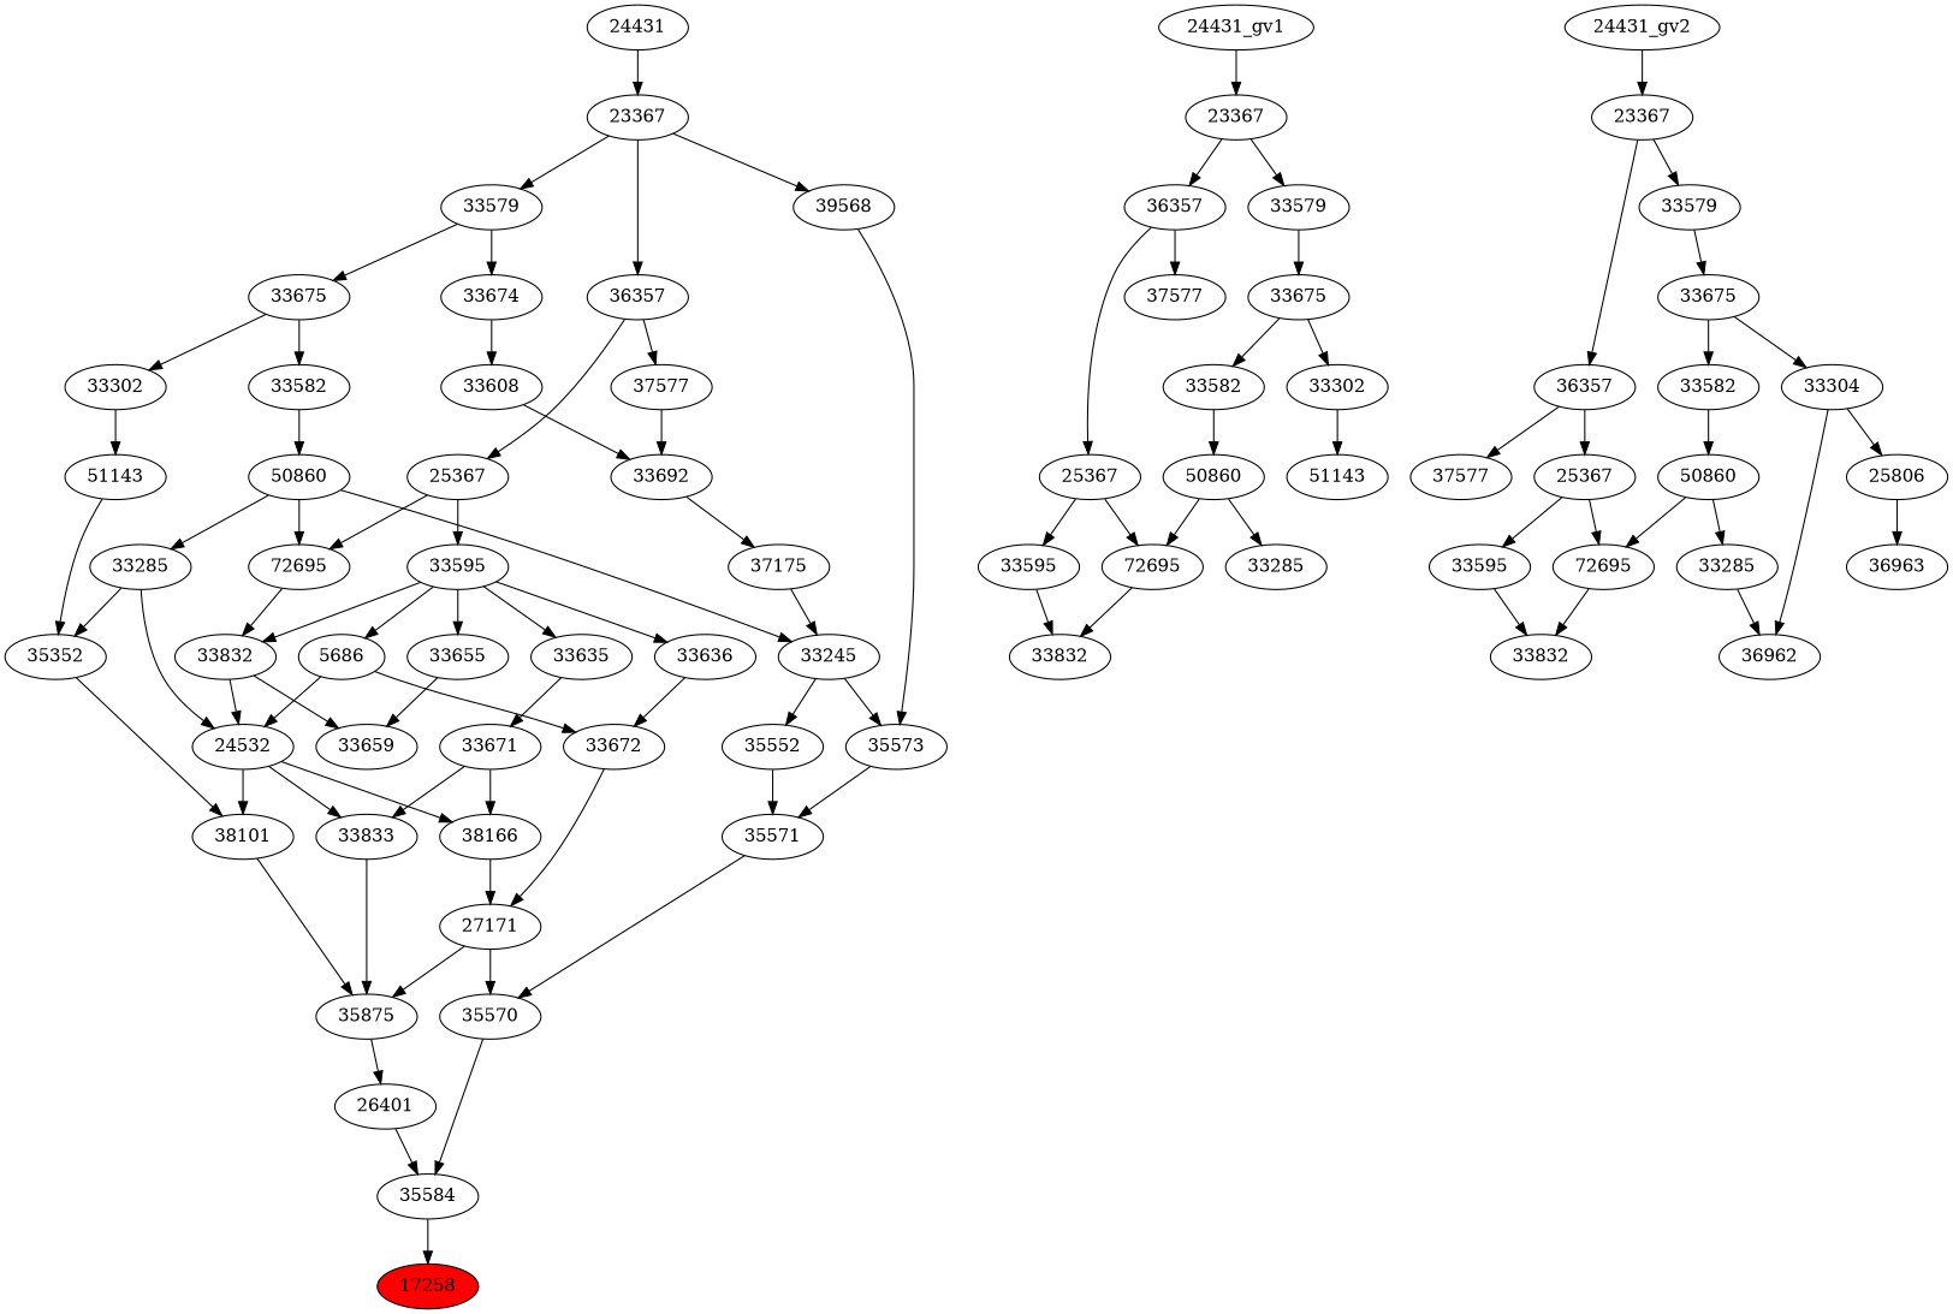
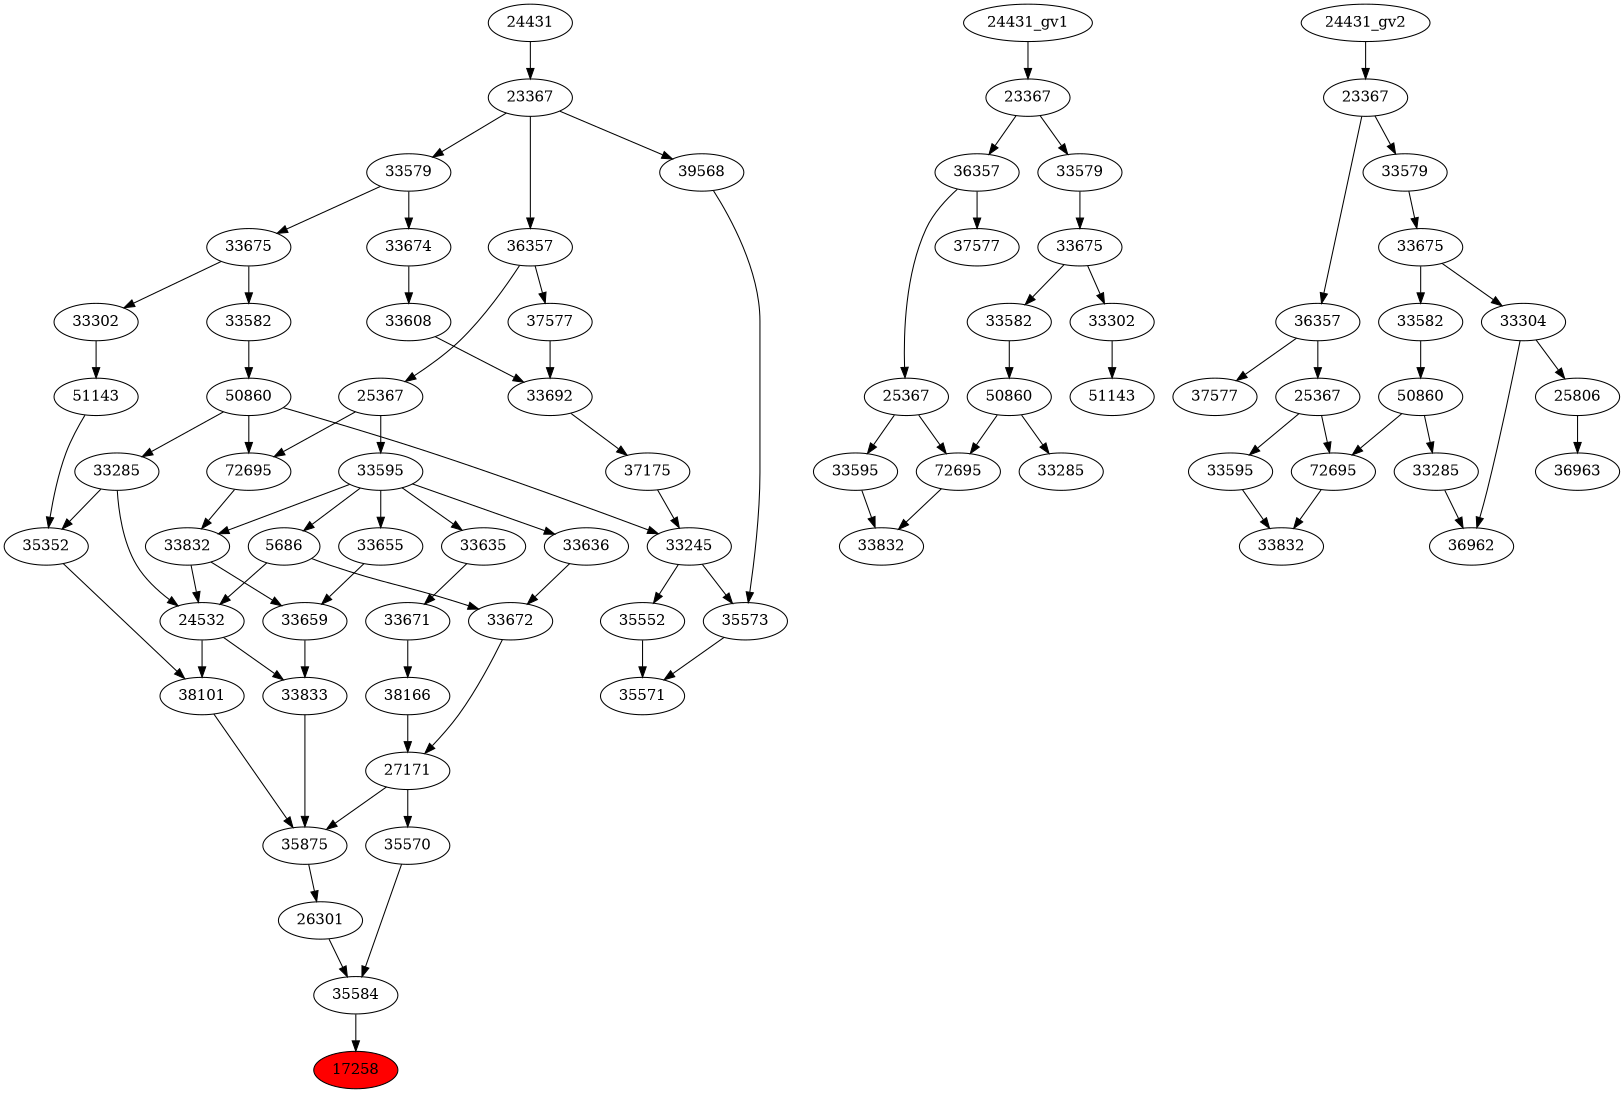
  strict digraph {
    n1 [fillcolor=red label=17258 style=filled]
    n2 [label=35584]
    n3 [label=35570]
-   n4 [label=26401]
+   n4 [label=26301]
    n5 [label=27171]
    n6 [label=35875]
    n7 [label=35571]
    n8 [label=33672]
    n9 [label=38166]
    n10 [label=35573]
    n11 [label=35552]
    n12 [label=38101]
    n13 [label=33833]
    n14 [label=33636]
    n15 [label=5686]
    n16 [label=24532]
    n17 [label=33671]
    n18 [label=39568]
    n19 [label=33245]
    n20 [label=35352]
    n21 [label=33659]
    n22 [label=33595]
    n23 [label=33832]
    n24 [label=33635]
    n25 [label=33655]
    n26 [label=33285]
    n27 [label=23367]
    n28 [label=36357]
    n29 [label=33579]
    n30 [label=25367]
    n31 [label=37577]
    n32 [label=33675]
    n33 [label=33674]
    n34 [label=50860]
    n35 [label=72695]
    n36 [label=37175]
    n37 [label=51143]
    n38 [label=24431]
    n39 [label=33582]
    n40 [label=33692]
    n41 [label=33302]
    n42 [label=33608]
    n43 [label=33595]
    n44 [label=33832]
    n45 [label=25367]
    n46 [label=72695]
    n47 [label=33285]
    n48 [label=50860]
    n49 [label=23367]
    n50 [label=36357]
    n51 [label=33579]
    n52 [label=37577]
    n53 [label=33675]
    "24431_gv1"
    n55 [label=33582]
    n56 [label=51143]
    n57 [label=33302]
    n58 [label=50860]
    n59 [label=72695]
    n60 [label=33285]
    n61 [label=33832]
    n62 [label=36962]
    n63 [label=33582]
    n64 [label=33595]
    n65 [label=36963]
    n66 [label=25806]
    n67 [label=33304]
    n68 [label=37577]
    n69 [label=36357]
    n70 [label=25367]
    n71 [label=33675]
    n72 [label=23367]
    n73 [label=33579]
    "24431_gv2"
    subgraph sub_1 {
      n1
      n2
      n3
      n4
      n5
      n6
      n7
      n8
      n9
      n10
      n11
      n12
      n13
      n14
      n15
      n16
      n17
      n18
      n19
      n20
      n21
      n22
      n23
      n24
      n25
      n26
      n27
      n28
      n29
      n30
      n31
      n32
      n33
      n34
      n35
      n36
      n37
      n38
      n39
      n40
      n41
      n42
    }
    subgraph sub_2 {
      n43
      n44
      n45
      n46
      n47
      n48
      n49
      n50
      n51
      n52
      n53
      "24431_gv1"
      n55
      n56
      n57
    }
    subgraph sub_3 {
      n58
      n59
      n60
      n61
      n62
      n63
      n64
      n65
      n66
      n67
      n68
      n69
      n70
      n71
      n72
      n73
      "24431_gv2"
    }
    n2 -> n1
    n3 -> n2
    n4 -> n2
    n5 -> n3
    n5 -> n6
    n6 -> n4
-   n7 -> n3
    n8 -> n5
    n9 -> n5
    n10 -> n7
    n11 -> n7
    n12 -> n6
    n13 -> n6
    n14 -> n8
    n15 -> n8
    n15 -> n16
-   n16 -> n9
    n16 -> n12
    n16 -> n13
    n17 -> n9
    n18 -> n10
    n19 -> n10
    n19 -> n11
    n20 -> n12
-   n17 -> n13
+   n21 -> n13
    n22 -> n14
    n22 -> n15
    n22 -> n23
    n22 -> n24
    n22 -> n25
    n23 -> n16
    n23 -> n21
    n24 -> n17
    n25 -> n21
    n26 -> n16
    n26 -> n20
    n27 -> n18
    n27 -> n28
    n27 -> n29
    n28 -> n30
    n28 -> n31
    n29 -> n32
    n29 -> n33
    n30 -> n22
    n30 -> n35
    n31 -> n40
    n32 -> n39
    n32 -> n41
    n33 -> n42
    n34 -> n19
    n34 -> n26
    n34 -> n35
    n35 -> n23
    n36 -> n19
    n37 -> n20
    n38 -> n27
    n39 -> n34
    n40 -> n36
    n41 -> n37
    n42 -> n40
    n43 -> n44
    n45 -> n43
    n45 -> n46
    n46 -> n44
    n48 -> n46
    n48 -> n47
    n49 -> n50
    n49 -> n51
    n50 -> n45
    n50 -> n52
    n51 -> n53
    n53 -> n55
    n53 -> n57
    "24431_gv1" -> n49
    n55 -> n48
    n57 -> n56
    n58 -> n59
    n58 -> n60
    n59 -> n61
    n60 -> n62
    n63 -> n58
    n64 -> n61
    n66 -> n65
    n67 -> n62
    n67 -> n66
    n69 -> n68
    n69 -> n70
    n70 -> n59
    n70 -> n64
    n71 -> n63
    n71 -> n67
    n72 -> n69
    n72 -> n73
    n73 -> n71
    "24431_gv2" -> n72
  }
